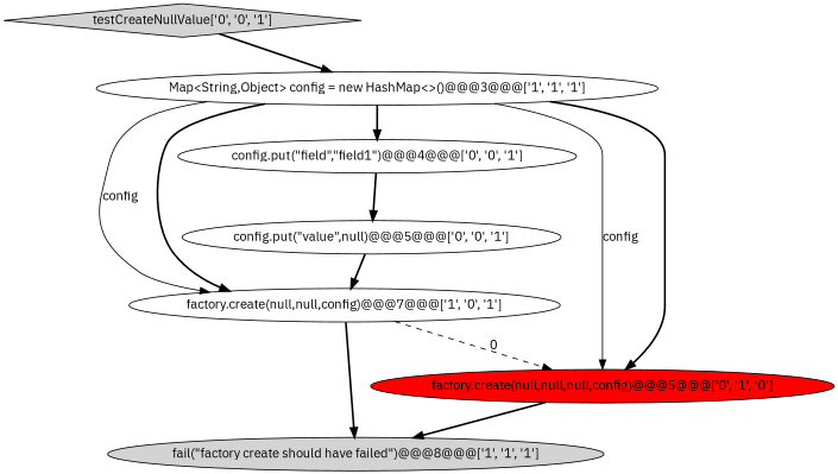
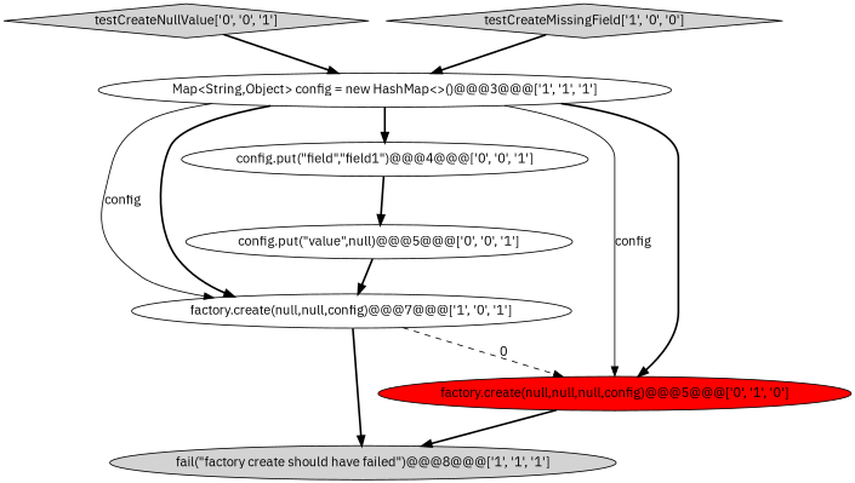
  digraph {
    fontname="IBM Plex Sans"
    node [fillcolor=white fontname="IBM Plex Sans" shape=ellipse style=filled]
    edge [fontname="IBM Plex Sans" style=bold]
    n1 [label="factory.create(null,null,config)@@@7@@@['1', '0', '1']"]
    n2 [fillcolor=lightgray label="fail(\"factory create should have failed\")@@@8@@@['1', '1', '1']"]
    n3 [fillcolor=red label="factory.create(null,null,null,config)@@@5@@@['0', '1', '0']"]
    n4 [label="Map<String,Object> config = new HashMap<>()@@@3@@@['1', '1', '1']"]
    n5 [label="config.put(\"field\",\"field1\")@@@4@@@['0', '0', '1']"]
    n6 [label="config.put(\"value\",null)@@@5@@@['0', '0', '1']"]
    n7 [fillcolor=lightgray label="testCreateNullValue['0', '0', '1']" shape=diamond]
+   n8 [fillcolor=lightgray label="testCreateMissingField['1', '0', '0']" shape=diamond]
    n1 -> n2
    n1 -> n3 [label=0 style=dashed]
    n3 -> n2
    n4 -> n1 [label=config style=solid]
    n4 -> n1
    n4 -> n3 [label=config style=solid]
    n4 -> n3
    n4 -> n5
    n5 -> n6
    n6 -> n1
    n7 -> n4
+   n8 -> n4
  }
